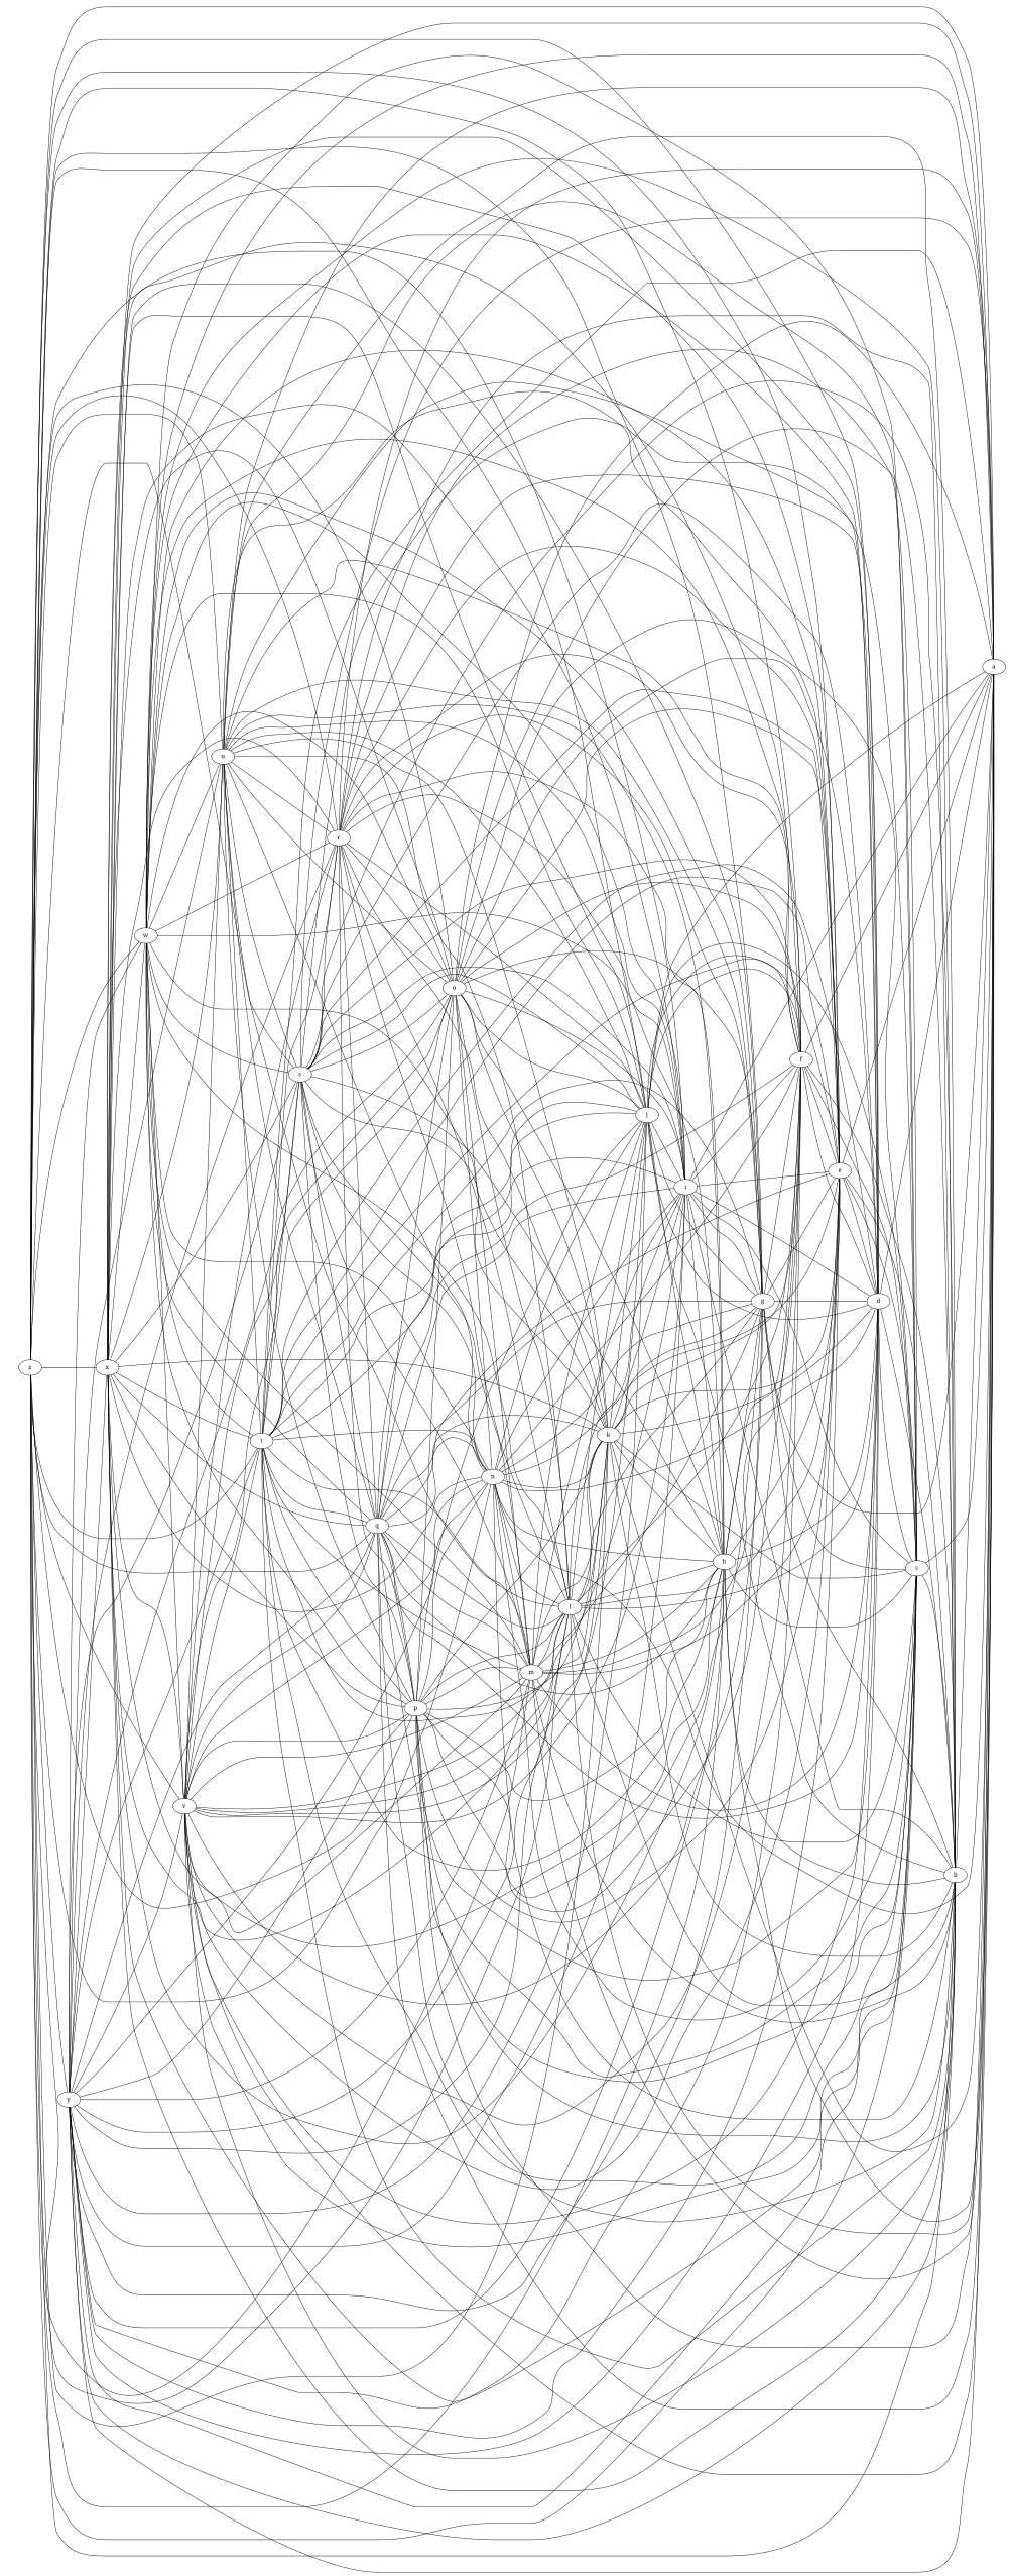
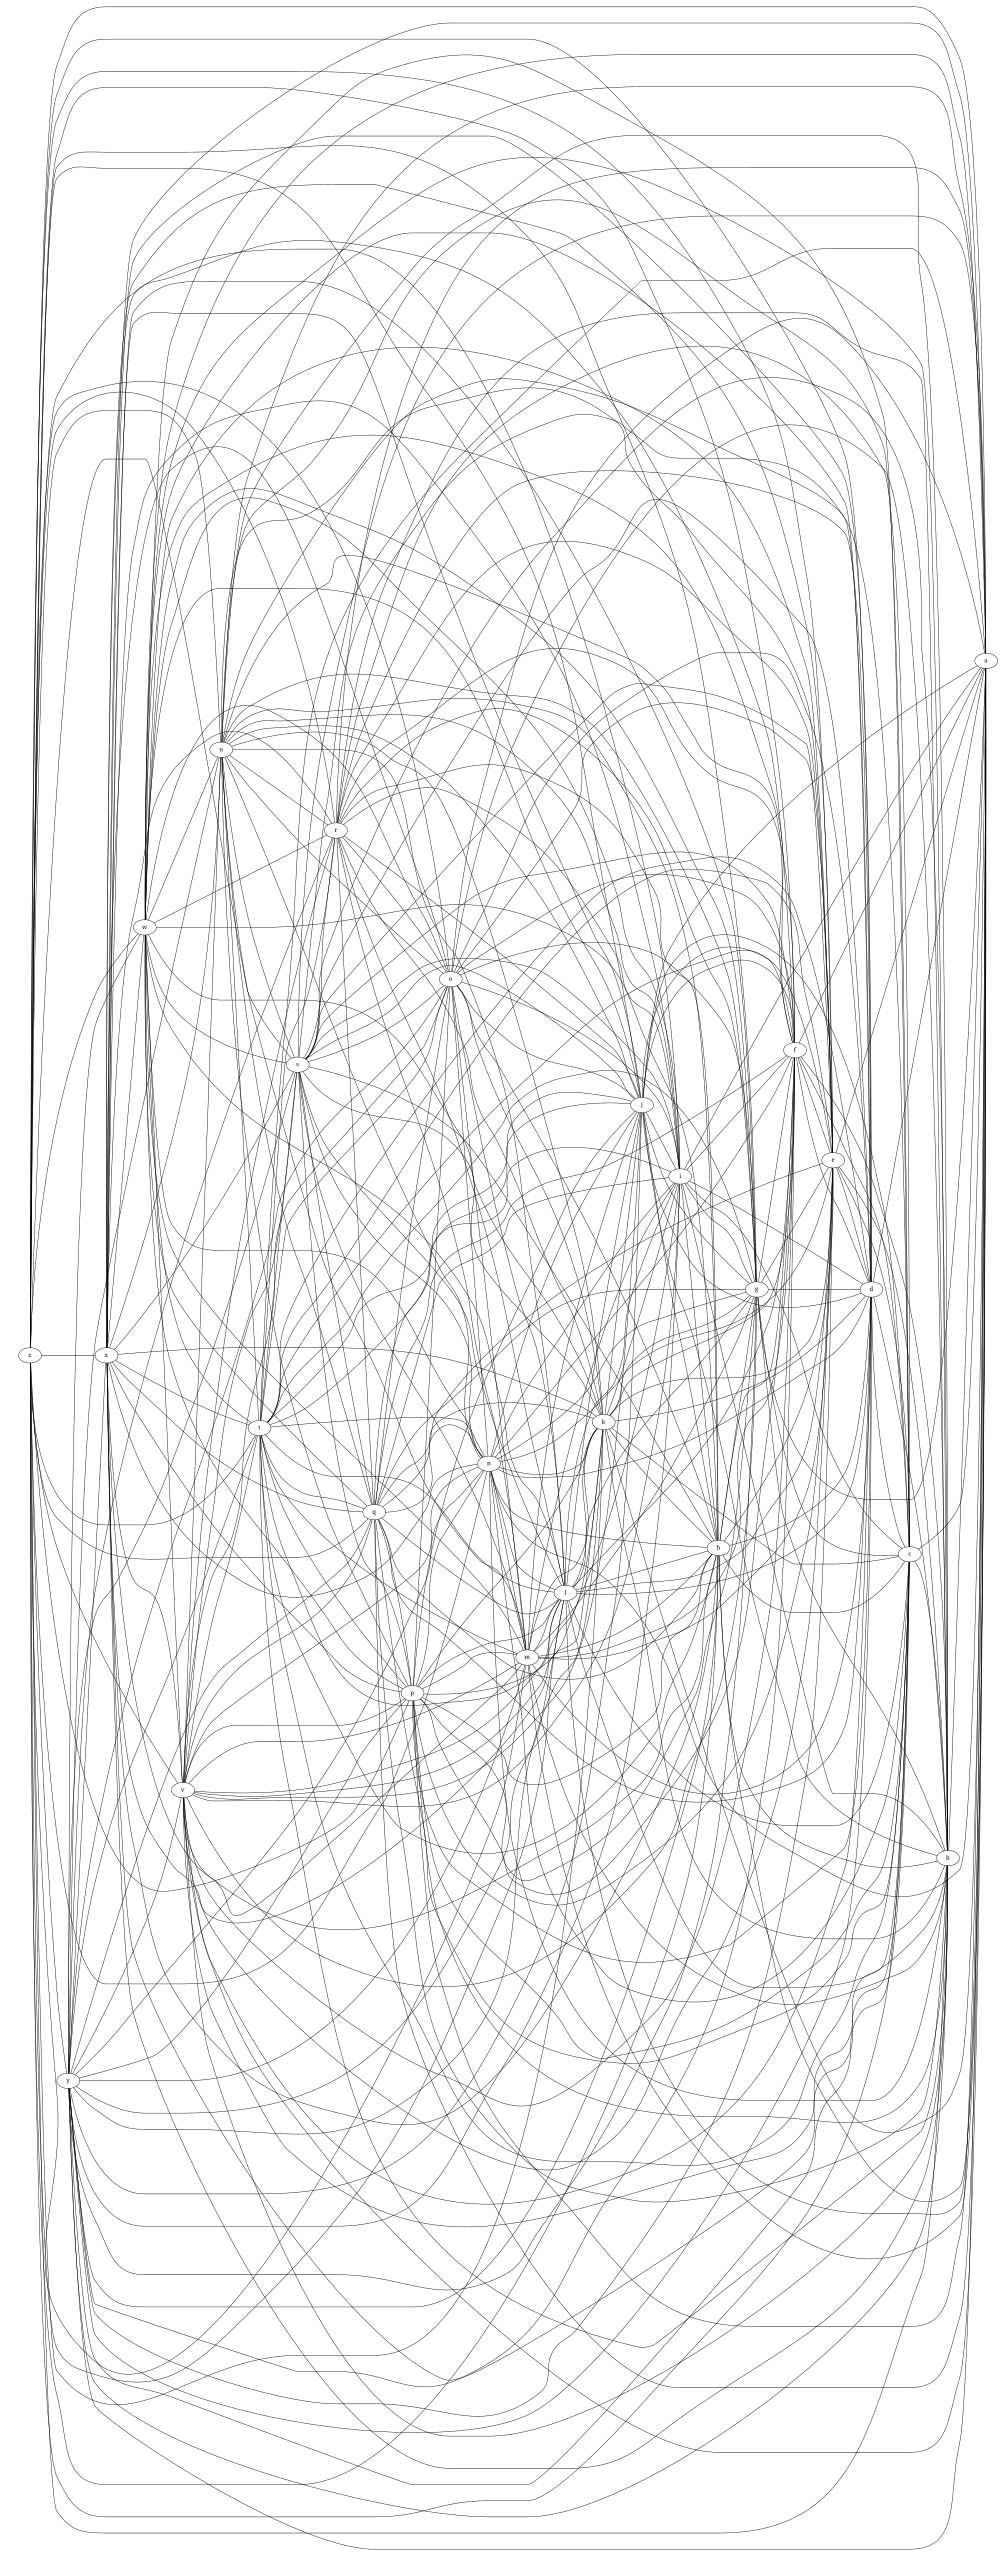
  graph {
    fontname="Noto Serif"
    rankdir=LR
    node [fontname="Noto Serif"]
    edge [fontname="Noto Serif"]
    b
    a
    c
    d
    e
    f
    g
    h
    i
    j
    k
    l
    m
    n
    o
    p
    q
    r
    s
    t
    u
    v
    w
    x
    y
    z
    b -- a
    c -- b
    c -- a
    d -- b
    d -- a
    d -- c
    e -- b
    e -- a
    e -- c
    e -- d
    f -- b
    f -- a
    f -- c
    f -- d
    f -- e
    g -- b
    g -- a
    g -- c
    g -- d
    g -- e
    g -- f
    h -- b
    h -- a
    h -- c
    h -- d
    h -- e
    h -- f
    h -- g
    i -- b
    i -- a
    i -- c
    i -- d
-   i -- e
    i -- f
    i -- g
    i -- h
    j -- b
    j -- a
    j -- c
    j -- d
    j -- e
    j -- f
    j -- g
    j -- h
    j -- i
    k -- b
    k -- a
    k -- c
    k -- d
    k -- e
    k -- f
    k -- g
    k -- h
    k -- i
    k -- j
    l -- b
    l -- a
    l -- c
    l -- d
    l -- e
    l -- f
    l -- g
    l -- h
    l -- i
    l -- j
    l -- k
    m -- b
    m -- a
    m -- d
    m -- e
    m -- f
    m -- g
    m -- h
    m -- i
    m -- j
    m -- k
    m -- l
    n -- b
    n -- a
    n -- c
    n -- d
    n -- e
    n -- f
    n -- g
    n -- h
    n -- i
    n -- j
    n -- k
    n -- l
    n -- m
    o -- b
    o -- a
-   o -- c
    o -- d
    o -- e
    o -- f
    o -- g
    o -- h
    o -- i
    o -- j
    o -- k
    o -- l
    o -- m
    o -- n
    p -- b
    p -- a
    p -- c
    p -- d
    p -- e
    p -- f
    p -- g
    p -- h
    p -- i
    p -- j
    p -- k
    p -- l
    p -- m
    p -- n
    p -- o
    q -- b
    q -- a
    q -- c
    q -- d
    q -- e
    q -- f
    q -- g
    q -- h
    q -- i
    q -- j
    q -- k
    q -- l
-   q -- m
    q -- n
    q -- o
    q -- p
    r -- b
    r -- a
    r -- c
    r -- d
    r -- e
    r -- f
    r -- g
    r -- h
    r -- i
    r -- j
    r -- k
    r -- l
    r -- m
    r -- o
-   r -- p
    r -- q
    s -- b
    s -- a
    s -- c
    s -- d
    s -- e
    s -- f
    s -- h
    s -- i
    s -- j
    s -- k
    s -- l
    s -- m
    s -- n
    s -- o
    s -- p
    s -- q
    s -- r
    t -- b
    t -- a
    t -- c
    t -- d
    t -- e
    t -- f
    t -- g
    t -- h
    t -- i
    t -- j
    t -- k
    t -- l
    t -- m
    t -- n
    t -- o
    t -- p
    t -- q
    t -- r
    t -- s
    u -- b
    u -- a
    u -- c
    u -- d
    u -- e
    u -- f
    u -- g
    u -- h
    u -- i
    u -- j
    u -- k
    u -- l
    u -- m
    u -- n
    u -- o
    u -- p
    u -- q
    u -- r
    u -- s
    u -- t
    v -- b
    v -- a
    v -- c
    v -- d
    v -- e
    v -- f
    v -- g
    v -- h
    v -- i
    v -- j
    v -- k
    v -- l
    v -- m
    v -- n
    v -- o
    v -- p
    v -- q
    v -- r
    v -- s
    v -- t
    v -- u
    w -- b
    w -- a
    w -- c
    w -- d
    w -- e
    w -- f
    w -- g
    w -- h
    w -- i
    w -- j
    w -- k
    w -- l
    w -- m
    w -- n
    w -- o
    w -- p
    w -- q
    w -- r
    w -- s
    w -- t
    w -- u
    w -- v
    x -- b
    x -- a
    x -- c
    x -- d
    x -- e
    x -- f
    x -- g
    x -- h
    x -- i
    x -- j
    x -- k
    x -- l
    x -- m
    x -- n
    x -- o
    x -- p
    x -- q
    x -- r
    x -- s
    x -- t
    x -- u
    x -- v
    x -- w
    y -- b
    y -- a
    y -- c
    y -- d
    y -- e
    y -- f
    y -- g
    y -- h
    y -- i
    y -- j
    y -- k
    y -- l
    y -- m
    y -- n
    y -- o
    y -- p
    y -- q
    y -- r
    y -- s
    y -- t
    y -- u
    y -- v
    y -- w
    y -- x
    z -- b
    z -- a
    z -- c
    z -- d
    z -- e
    z -- f
    z -- g
    z -- h
    z -- i
    z -- j
    z -- k
    z -- l
    z -- m
    z -- n
    z -- o
    z -- p
    z -- q
    z -- r
    z -- s
    z -- t
    z -- u
    z -- v
    z -- w
    z -- x
    z -- y
  }
